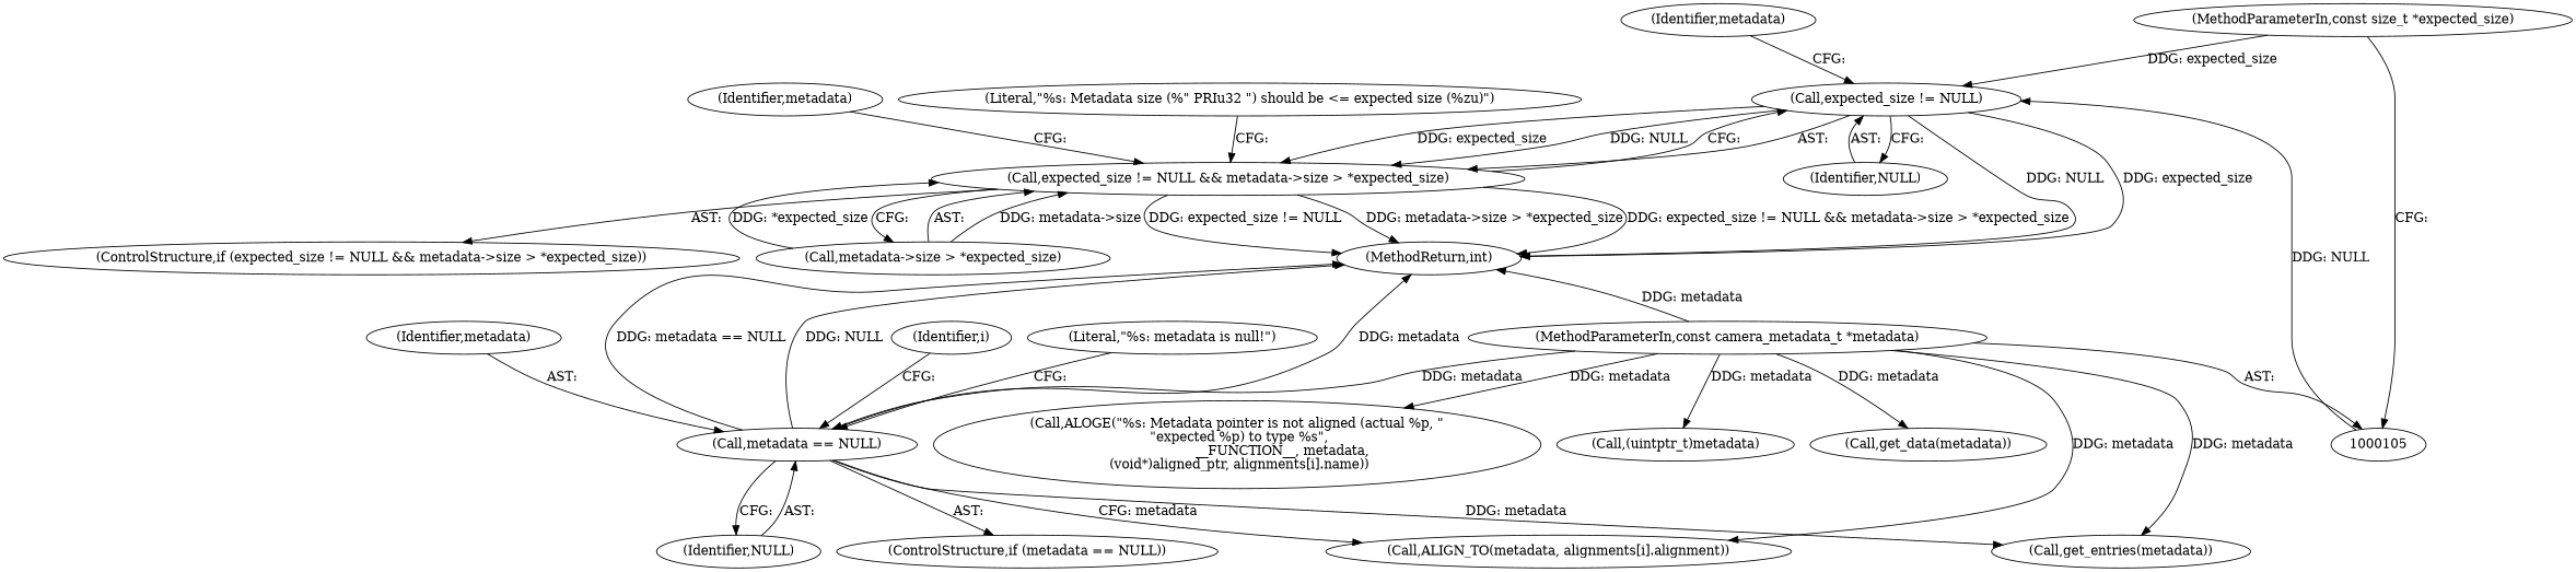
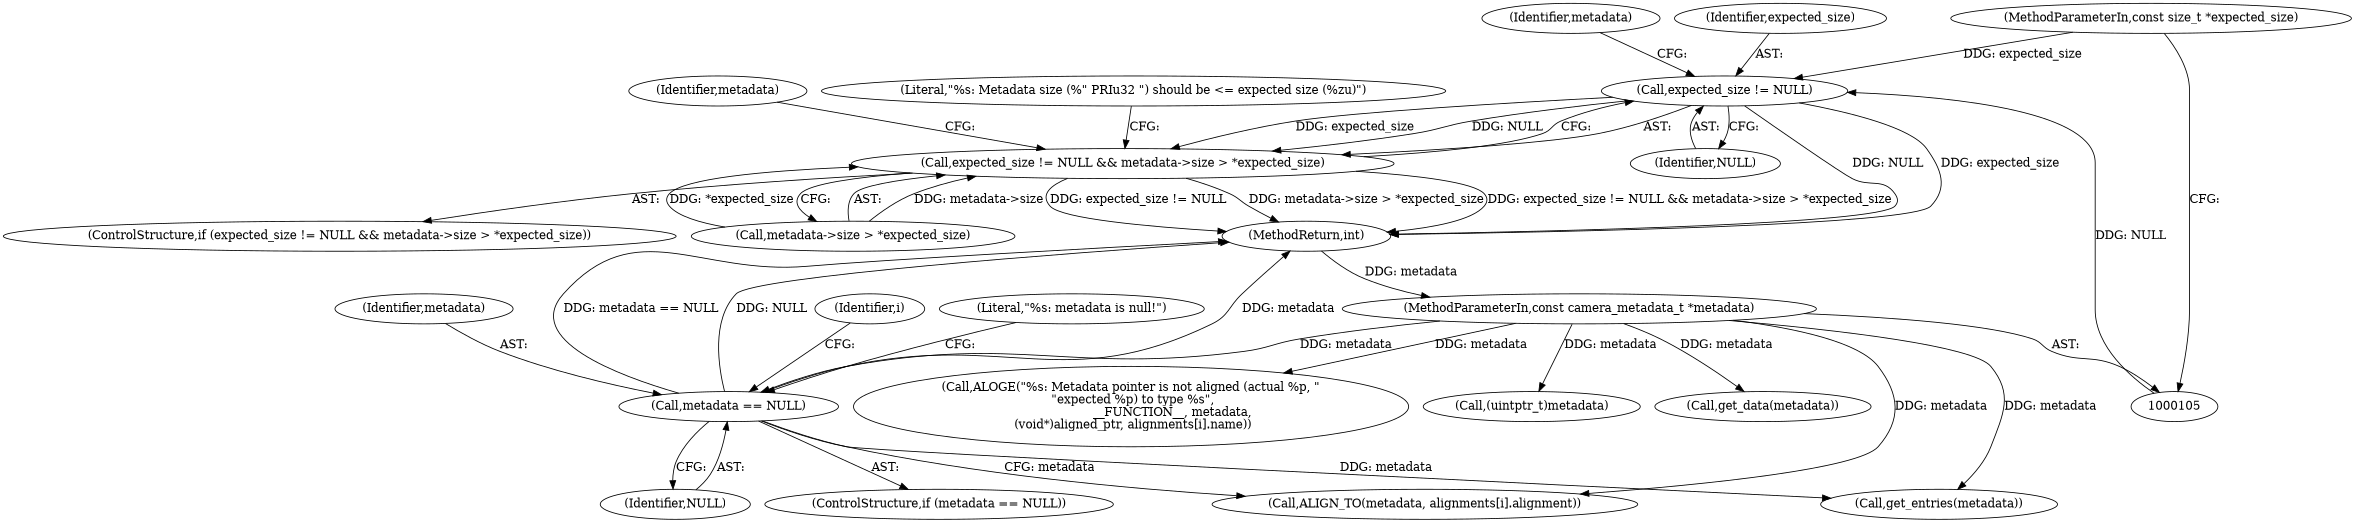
  digraph {
    n1 [label="(Call,expected_size != NULL)"]
    n2 [label="(Call,expected_size != NULL && metadata->size > *expected_size)"]
    n3 [label="(MethodReturn,int)"]
    n4 [label="(Identifier,NULL)"]
    n5 [label="(ControlStructure,if (expected_size != NULL && metadata->size > *expected_size))"]
    n6 [label="(Call,metadata->size > *expected_size)"]
    n7 [label="(MethodParameterIn,const size_t *expected_size)"]
    1000105
    n9 [label="(Call,metadata == NULL)"]
    n10 [label="(ControlStructure,if (metadata == NULL))"]
    n11 [label="(Call,get_entries(metadata))"]
    n12 [label="(Call,ALIGN_TO(metadata, alignments[i].alignment))"]
    n13 [label="(Identifier,NULL)"]
    n14 [label="(MethodParameterIn,const camera_metadata_t *metadata)"]
    n15 [label="(Call,ALOGE(\"%s: Metadata pointer is not aligned (actual %p, \"\n \"expected %p) to type %s\",\n                      __FUNCTION__, metadata,\n (void*)aligned_ptr, alignments[i].name))"]
    n16 [label="(Call,(uintptr_t)metadata)"]
    n17 [label="(Call,get_data(metadata))"]
    n18 [label="(Literal,\"%s: Metadata size (%\" PRIu32 \") should be <= expected size (%zu)\")"]
+   n19 [label="(Identifier,expected_size)"]
    n20 [label="(Identifier,metadata)"]
    n21 [label="(Identifier,metadata)"]
    n22 [label="(Identifier,metadata)"]
    n23 [label="(Identifier,i)"]
    n24 [label="(Literal,\"%s: metadata is null!\")"]
    n1 -> n2 [label="AST: "]
    n1 -> n2 [label="DDG: expected_size"]
    n1 -> n2 [label="DDG: NULL"]
    n1 -> n3 [label="DDG: expected_size"]
    n1 -> n3 [label="DDG: NULL"]
    n1 -> n4 [label="CFG: "]
    n2 -> n1 [label="CFG: "]
    n2 -> n3 [label="DDG: metadata->size > *expected_size"]
    n2 -> n3 [label="DDG: expected_size != NULL && metadata->size > *expected_size"]
    n2 -> n3 [label="DDG: expected_size != NULL"]
    n2 -> n5 [label="AST: "]
    n2 -> n6 [label="CFG: "]
    n4 -> n1 [label="AST: "]
    n6 -> n2 [label="AST: "]
    n6 -> n2 [label="DDG: metadata->size"]
    n6 -> n2 [label="DDG: *expected_size"]
    n7 -> n1 [label="DDG: expected_size"]
    n7 -> 1000105 [label="CFG: "]
    1000105 -> n1 [label="DDG: NULL"]
    n9 -> n3 [label="DDG: NULL"]
    n9 -> n3 [label="DDG: metadata == NULL"]
    n9 -> n3 [label="DDG: metadata"]
    n9 -> n10 [label="AST: "]
    n9 -> n11 [label="DDG: metadata"]
    n9 -> n12 [label="CFG: metadata"]
    n9 -> n13 [label="CFG: "]
    n13 -> n9 [label="AST: "]
-   n14 -> n3 [label="DDG: metadata"]
+   n3 -> n14 [label="DDG: metadata"]
    n14 -> 1000105 [label="AST: "]
    n14 -> n9 [label="DDG: metadata"]
    n14 -> n11 [label="DDG: metadata"]
    n14 -> n12 [label="DDG: metadata"]
    n14 -> n15 [label="DDG: metadata"]
    n14 -> n16 [label="DDG: metadata"]
    n14 -> n17 [label="DDG: metadata"]
    n18 -> n2 [label="CFG: "]
+   n19 -> n1 [label="AST: "]
    n20 -> n9 [label="AST: "]
    n21 -> n1 [label="CFG: "]
    n22 -> n2 [label="CFG: "]
    n23 -> n9 [label="CFG: "]
    n24 -> n9 [label="CFG: "]
  }
